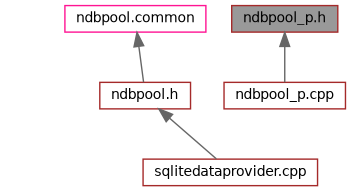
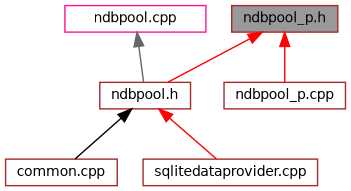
  digraph {
    node [color=brown fillcolor=white fontname=Helvetica fontsize=10 shape=box style=filled]
    edge [color=red dir=back fontname=Helvetica fontsize=10 labelfontname=Helvetica labelfontsize=10 style=solid]
    n1 [fillcolor=grey60 fontcolor=black height=0.2 label="ndbpool_p.h" width=0.4]
    n2 [height=0.2 label="ndbpool.h" width=0.4]
    n3 [height=0.2 label="ndbpool_p.cpp" width=0.4]
+   n4 [height=0.2 label="common.cpp" width=0.4]
    n5 [height=0.2 label="sqlitedataprovider.cpp" width=0.4]
-   n6 [color=deeppink height=0.2 label="ndbpool.common" width=0.4]
-   n1 -> n3 [color=gray40]
-   n2 -> n5 [color=gray40]
+   n6 [color=deeppink height=0.2 label="ndbpool.cpp" width=0.4]
+   n1 -> n2
+   n1 -> n3
+   n2 -> n4 [color=black]
+   n2 -> n5
    n6 -> n2 [color=gray40]
  }
